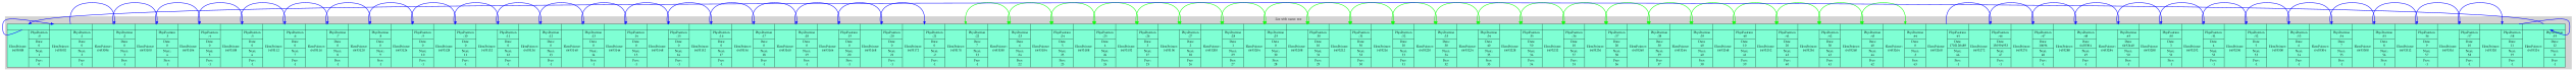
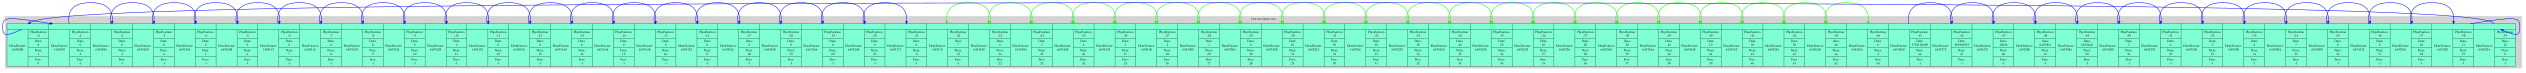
  digraph {
    fontname="EB Garamond"
    edge [color=blue style=bold fontname="EB Garamond"]
    n1 [fillcolor=aquamarine label="{{<0>} | {ElemPointer:\n6493088 | {PhysPosition\n:0 | Data:\n0 | Next:\n1 | Prev:\n0}}} | {{<1>} | {ElemPointer:\n6493092 | {PhysPosition\n:1 | Data:\n0 | Next:\n2 | Prev:\n-1}}} | {{<2>} | {ElemPointer:\n6493096 | {PhysPosition\n:2 | Data:\n0 | Next:\n3 | Prev:\n-1}}} | {{<3>} | {ElemPointer:\n6493100 | {PhysPosition\n:3 | Data:\n0 | Next:\n4 | Prev:\n-1}}} | {{<4>} | {ElemPointer:\n6493104 | {PhysPosition\n:4 | Data:\n0 | Next:\n5 | Prev:\n-1}}} | {{<5>} | {ElemPointer:\n6493108 | {PhysPosition\n:5 | Data:\n0 | Next:\n6 | Prev:\n-1}}} | {{<6>} | {ElemPointer:\n6493112 | {PhysPosition\n:6 | Data:\n0 | Next:\n7 | Prev:\n-1}}} | {{<7>} | {ElemPointer:\n6493116 | {PhysPosition\n:7 | Data:\n0 | Next:\n8 | Prev:\n-1}}} | {{<8>} | {ElemPointer:\n6493120 | {PhysPosition\n:8 | Data:\n0 | Next:\n9 | Prev:\n-1}}} | {{<9>} | {ElemPointer:\n6493124 | {PhysPosition\n:9 | Data:\n0 | Next:\n10 | Prev:\n-1}}} | {{<10>} | {ElemPointer:\n6493128 | {PhysPosition\n:10 | Data:\n0 | Next:\n11 | Prev:\n-1}}} | {{<11>} | {ElemPointer:\n6493132 | {PhysPosition\n:11 | Data:\n0 | Next:\n12 | Prev:\n-1}}} | {{<12>} | {ElemPointer:\n6493136 | {PhysPosition\n:12 | Data:\n0 | Next:\n13 | Prev:\n-1}}} | {{<13>} | {ElemPointer:\n6493140 | {PhysPosition\n:13 | Data:\n0 | Next:\n14 | Prev:\n-1}}} | {{<14>} | {ElemPointer:\n6493144 | {PhysPosition\n:14 | Data:\n0 | Next:\n15 | Prev:\n-1}}} | {{<15>} | {ElemPointer:\n6493148 | {PhysPosition\n:15 | Data:\n0 | Next:\n16 | Prev:\n-1}}} | {{<16>} | {ElemPointer:\n6493152 | {PhysPosition\n:16 | Data:\n0 | Next:\n17 | Prev:\n-1}}} | {{<17>} | {ElemPointer:\n6493156 | {PhysPosition\n:17 | Data:\n0 | Next:\n18 | Prev:\n-1}}} | {{<18>} | {ElemPointer:\n6493160 | {PhysPosition\n:18 | Data:\n0 | Next:\n19 | Prev:\n-1}}} | {{<19>} | {ElemPointer:\n6493164 | {PhysPosition\n:19 | Data:\n0 | Next:\n20 | Prev:\n-1}}} | {{<20>} | {ElemPointer:\n6493168 | {PhysPosition\n:20 | Data:\n0 | Next:\n21 | Prev:\n-1}}} | {{<21>} | {ElemPointer:\n6493172 | {PhysPosition\n:21 | Data:\n0 | Next:\n-2 | Prev:\n-1}}} | {{<22>} | {ElemPointer:\n6493176 | {PhysPosition\n:22 | Data:\n7 | Next:\n23 | Prev:\n-1}}} | {{<23>} | {ElemPointer:\n6493180 | {PhysPosition\n:23 | Data:\n6 | Next:\n24 | Prev:\n22}}} | {{<24>} | {ElemPointer:\n6493184 | {PhysPosition\n:24 | Data:\n5 | Next:\n25 | Prev:\n23}}} | {{<25>} | {ElemPointer:\n6493188 | {PhysPosition\n:25 | Data:\n4 | Next:\n26 | Prev:\n24}}} | {{<26>} | {ElemPointer:\n6493192 | {PhysPosition\n:26 | Data:\n3 | Next:\n27 | Prev:\n25}}} | {{<27>} | {ElemPointer:\n6493196 | {PhysPosition\n:27 | Data:\n2 | Next:\n28 | Prev:\n26}}} | {{<28>} | {ElemPointer:\n6493200 | {PhysPosition\n:28 | Data:\n1 | Next:\n29 | Prev:\n27}}} | {{<29>} | {ElemPointer:\n6493204 | {PhysPosition\n:29 | Data:\n0 | Next:\n30 | Prev:\n28}}} | {{<30>} | {ElemPointer:\n6493208 | {PhysPosition\n:30 | Data:\n10 | Next:\n31 | Prev:\n29}}} | {{<31>} | {ElemPointer:\n6493212 | {PhysPosition\n:31 | Data:\n50 | Next:\n32 | Prev:\n30}}} | {{<32>} | {ElemPointer:\n6493216 | {PhysPosition\n:32 | Data:\n20 | Next:\n33 | Prev:\n31}}} | {{<33>} | {ElemPointer:\n6493220 | {PhysPosition\n:33 | Data:\n30 | Next:\n34 | Prev:\n32}}} | {{<34>} | {ElemPointer:\n6493224 | {PhysPosition\n:34 | Data:\n40 | Next:\n35 | Prev:\n33}}} | {{<35>} | {ElemPointer:\n6493228 | {PhysPosition\n:35 | Data:\n50 | Next:\n36 | Prev:\n34}}} | {{<36>} | {ElemPointer:\n6493232 | {PhysPosition\n:36 | Data:\n10 | Next:\n37 | Prev:\n35}}} | {{<37>} | {ElemPointer:\n6493236 | {PhysPosition\n:37 | Data:\n20 | Next:\n38 | Prev:\n36}}} | {{<38>} | {ElemPointer:\n6493240 | {PhysPosition\n:38 | Data:\n30 | Next:\n39 | Prev:\n37}}} | {{<39>} | {ElemPointer:\n6493244 | {PhysPosition\n:39 | Data:\n40 | Next:\n40 | Prev:\n38}}} | {{<40>} | {ElemPointer:\n6493248 | {PhysPosition\n:40 | Data:\n10 | Next:\n41 | Prev:\n39}}} | {{<41>} | {ElemPointer:\n6493252 | {PhysPosition\n:41 | Data:\n20 | Next:\n42 | Prev:\n40}}} | {{<42>} | {ElemPointer:\n6493256 | {PhysPosition\n:42 | Data:\n30 | Next:\n43 | Prev:\n41}}} | {{<43>} | {ElemPointer:\n6493260 | {PhysPosition\n:43 | Data:\n40 | Next:\n44 | Prev:\n42}}} | {{<44>} | {ElemPointer:\n6493264 | {PhysPosition\n:44 | Data:\n0 | Next:\n-3 | Prev:\n43}}} | {{<45>} | {ElemPointer:\n6493268 | {PhysPosition\n:45 | Data:\n1702128489 | Next:\n46 | Prev:\n-1}}} | {{<46>} | {ElemPointer:\n6493272 | {PhysPosition\n:46 | Data:\n150994953 | Next:\n47 | Prev:\n-1}}} | {{<47>} | {ElemPointer:\n6493276 | {PhysPosition\n:47 | Data:\n10696 | Next:\n48 | Prev:\n-1}}} | {{<48>} | {ElemPointer:\n6493280 | {PhysPosition\n:48 | Data:\n6492304 | Next:\n49 | Prev:\n-1}}} | {{<49>} | {ElemPointer:\n6493284 | {PhysPosition\n:49 | Data:\n6492440 | Next:\n50 | Prev:\n-1}}} | {{<50>} | {ElemPointer:\n6493288 | {PhysPosition\n:50 | Data:\n3 | Next:\n51 | Prev:\n-1}}} | {{<51>} | {ElemPointer:\n6493292 | {PhysPosition\n:51 | Data:\n4 | Next:\n52 | Prev:\n-1}}} | {{<52>} | {ElemPointer:\n6493296 | {PhysPosition\n:52 | Data:\n5 | Next:\n53 | Prev:\n-1}}} | {{<53>} | {ElemPointer:\n6493300 | {PhysPosition\n:53 | Data:\n6 | Next:\n54 | Prev:\n-1}}} | {{<54>} | {ElemPointer:\n6493304 | {PhysPosition\n:54 | Data:\n7 | Next:\n55 | Prev:\n-1}}} | {{<55>} | {ElemPointer:\n6493308 | {PhysPosition\n:55 | Data:\n8 | Next:\n56 | Prev:\n-1}}} | {{<56>} | {ElemPointer:\n6493312 | {PhysPosition\n:56 | Data:\n9 | Next:\n57 | Prev:\n-1}}} | {{<57>} | {ElemPointer:\n6493316 | {PhysPosition\n:57 | Data:\n10 | Next:\n58 | Prev:\n-1}}} | {{<58>} | {ElemPointer:\n6493320 | {PhysPosition\n:58 | Data:\n11 | Next:\n59 | Prev:\n-1}}} | {{<59>} | {ElemPointer:\n6493324 | {PhysPosition\n:59 | Data:\n12 | Next:\n0 | Prev:\n-1}}}" shape=record style=filled fontname="EB Garamond"]
    subgraph cluster_1 {
      color=lightgrey
-     label="List with name: test"
+     label="List test name: test"
      rankdir=LR
      style=filled
      n1
    }
    n1 -> n1 [color=green dir=both headport=23 tailport=22]
    n1 -> n1 [color=green dir=both headport=24 tailport=23]
    n1 -> n1 [color=green dir=both headport=25 tailport=24]
    n1 -> n1 [color=green dir=both headport=26 tailport=25]
    n1 -> n1 [color=green dir=both headport=27 tailport=26]
    n1 -> n1 [color=green dir=both headport=28 tailport=27]
    n1 -> n1 [color=green dir=both headport=29 tailport=28]
    n1 -> n1 [color=green dir=both headport=30 tailport=29]
    n1 -> n1 [color=green dir=both headport=31 tailport=30]
    n1 -> n1 [color=green dir=both headport=32 tailport=31]
    n1 -> n1 [color=green dir=both headport=33 tailport=32]
    n1 -> n1 [color=green dir=both headport=34 tailport=33]
    n1 -> n1 [color=green dir=both headport=35 tailport=34]
    n1 -> n1 [color=green dir=both headport=36 tailport=35]
    n1 -> n1 [color=green dir=both headport=37 tailport=36]
    n1 -> n1 [color=green dir=both headport=38 tailport=37]
    n1 -> n1 [color=green dir=both headport=39 tailport=38]
    n1 -> n1 [color=green dir=both headport=40 tailport=39]
    n1 -> n1 [color=green dir=both headport=41 tailport=40]
    n1 -> n1 [color=green dir=both headport=42 tailport=41]
    n1 -> n1 [color=green dir=both headport=43 tailport=42]
    n1 -> n1 [color=green dir=both headport=44 tailport=43]
    n1 -> n1 [headport=46 tailport=45]
    n1 -> n1 [headport=47 tailport=46]
    n1 -> n1 [headport=48 tailport=47]
    n1 -> n1 [headport=49 tailport=48]
    n1 -> n1 [headport=50 tailport=49]
    n1 -> n1 [headport=51 tailport=50]
    n1 -> n1 [headport=52 tailport=51]
    n1 -> n1 [headport=53 tailport=52]
    n1 -> n1 [headport=54 tailport=53]
    n1 -> n1 [headport=55 tailport=54]
    n1 -> n1 [headport=56 tailport=55]
    n1 -> n1 [headport=57 tailport=56]
    n1 -> n1 [headport=58 tailport=57]
    n1 -> n1 [headport=59 tailport=58]
    n1 -> n1 [headport=0 tailport=59]
    n1 -> n1 [headport=1 tailport=0]
    n1 -> n1 [headport=2 tailport=1]
    n1 -> n1 [headport=3 tailport=2]
    n1 -> n1 [headport=4 tailport=3]
    n1 -> n1 [headport=5 tailport=4]
    n1 -> n1 [headport=6 tailport=5]
    n1 -> n1 [headport=7 tailport=6]
    n1 -> n1 [headport=8 tailport=7]
    n1 -> n1 [headport=9 tailport=8]
    n1 -> n1 [headport=10 tailport=9]
    n1 -> n1 [headport=11 tailport=10]
    n1 -> n1 [headport=12 tailport=11]
    n1 -> n1 [headport=13 tailport=12]
    n1 -> n1 [headport=14 tailport=13]
    n1 -> n1 [headport=15 tailport=14]
    n1 -> n1 [headport=16 tailport=15]
    n1 -> n1 [headport=17 tailport=16]
    n1 -> n1 [headport=18 tailport=17]
    n1 -> n1 [headport=19 tailport=18]
    n1 -> n1 [headport=20 tailport=19]
    n1 -> n1 [headport=21 tailport=20]
  }
